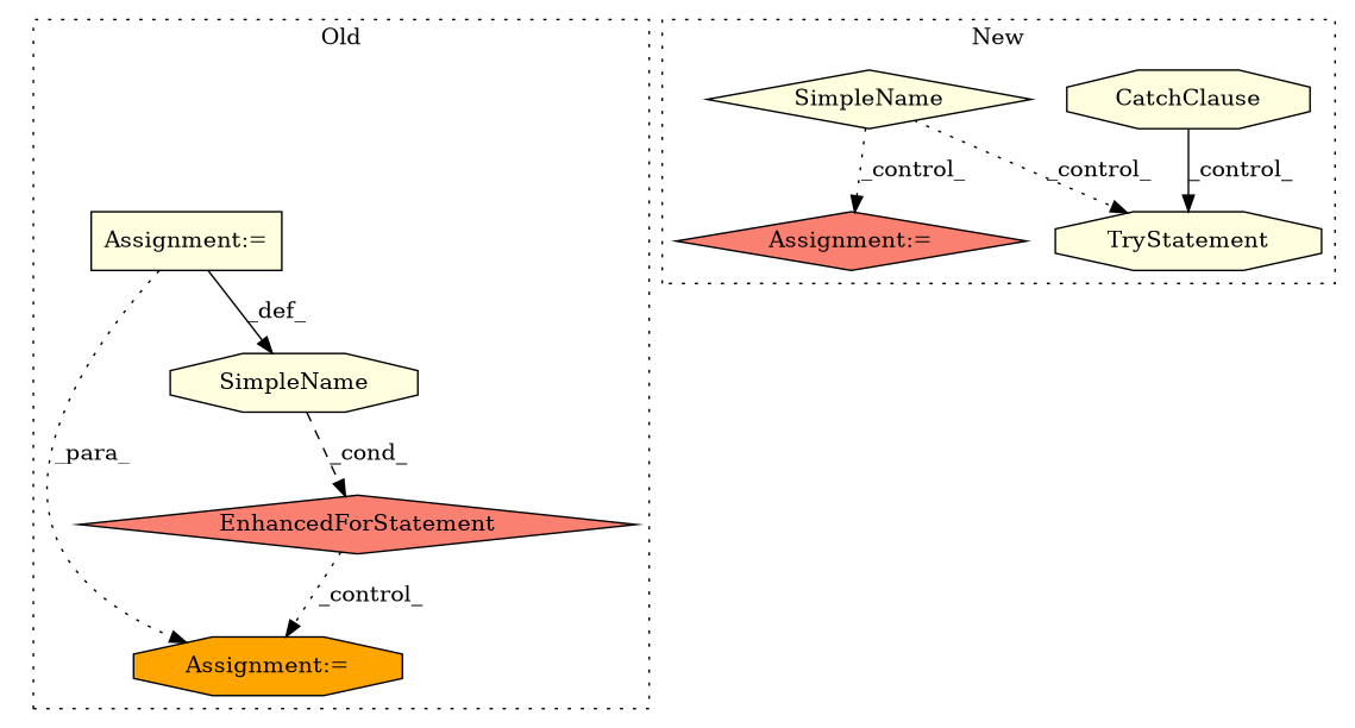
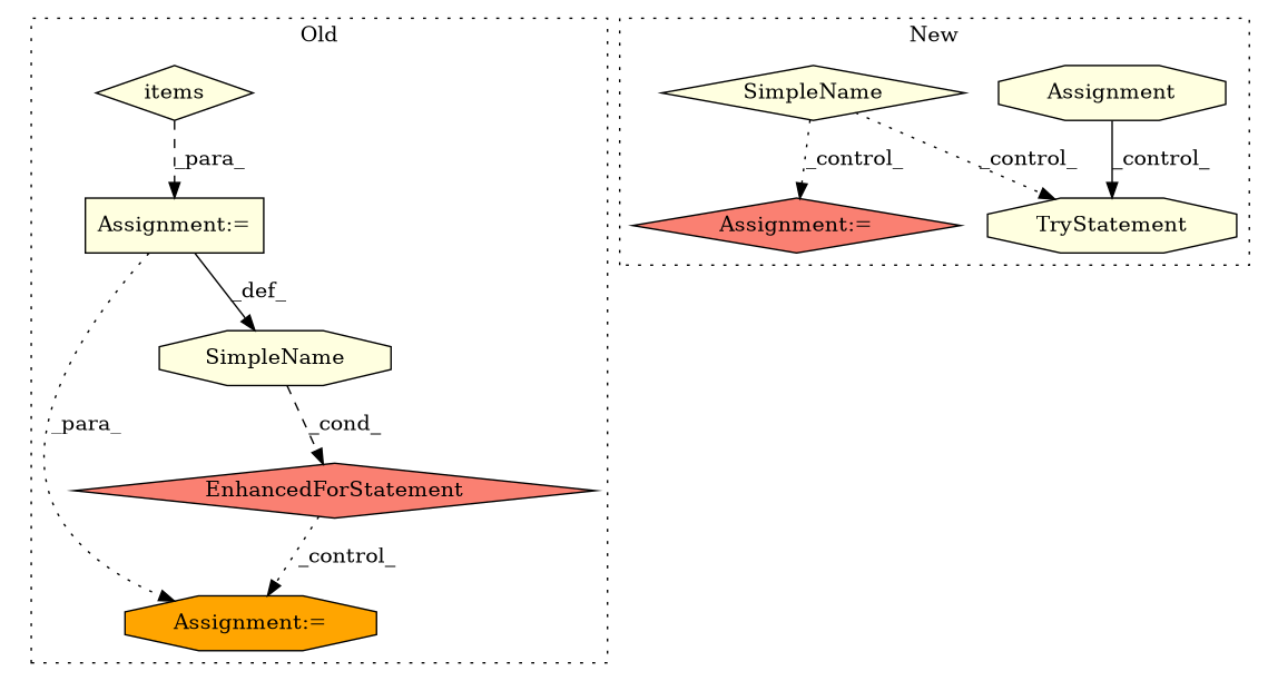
  digraph {
    node [a=7 fillcolor=lightyellow l="80,2" s="5719,5846" shape=diamond style=filled]
    edge [style=dotted]
+   n1 [a=32 l=7 label=items s=5839]
    n2 [label="Assignment:=" shape=box]
    n3 [a=70 fillcolor=salmon label=EnhancedForStatement]
    n4 [fillcolor=orange l=29 label="Assignment:=" s=5949 shape=octagon]
    n5 [a=42 l=6 label=SimpleName s=5803 shape=octagon]
    n6 [a=54 l=4 label=TryStatement s=7473 shape=octagon]
-   n7 [a=12 l="19,2" label=CatchClause s="7554,7596" shape=octagon]
+   n7 [a=12 l="19,2" label=Assignment s="7554,7596" shape=octagon]
    n8 [a=42 label=SimpleName l="" s=""]
    n9 [fillcolor=salmon l=1 label="Assignment:=" s=7324]
    subgraph cluster_1 {
      label=Old
      style=dotted
+     n1
      n2
      n3
      n4
      n5
    }
    subgraph cluster_2 {
      label=New
      style=dotted
      n6
      n7
      n8
      n9
    }
+   n1 -> n2 [label=_para_ style=dashed]
    n2 -> n4 [label=_para_]
    n2 -> n5 [label=_def_ style=solid]
    n3 -> n4 [label=_control_]
    n5 -> n3 [label=_cond_ style=dashed]
    n7 -> n6 [label=_control_ style=solid]
    n8 -> n6 [label=_control_]
    n8 -> n9 [label=_control_]
  }
